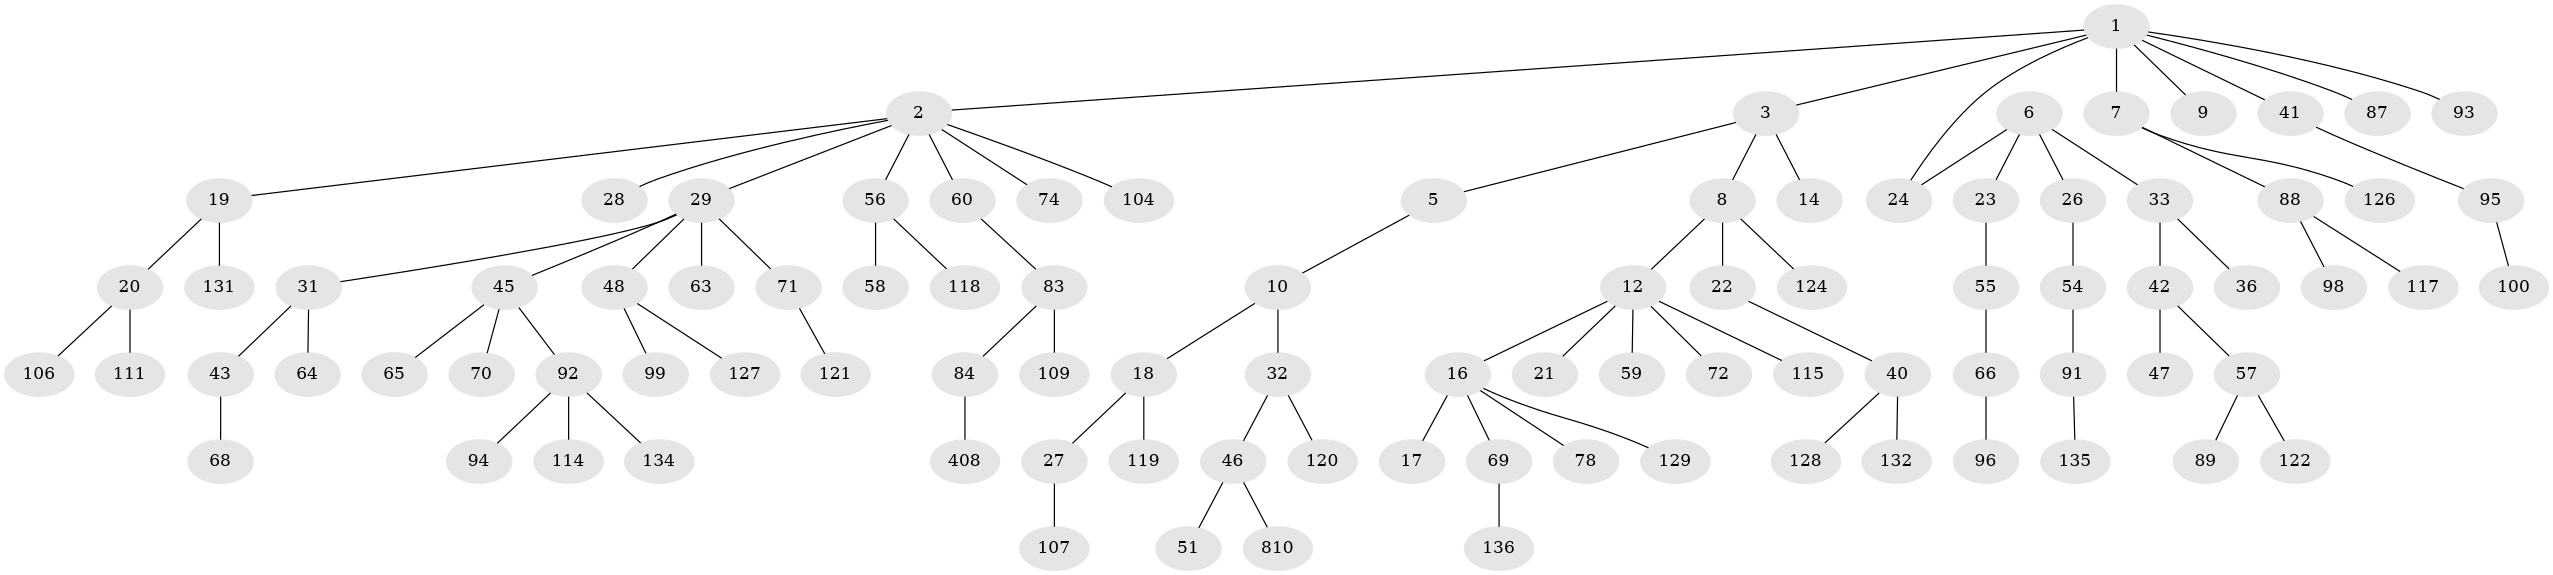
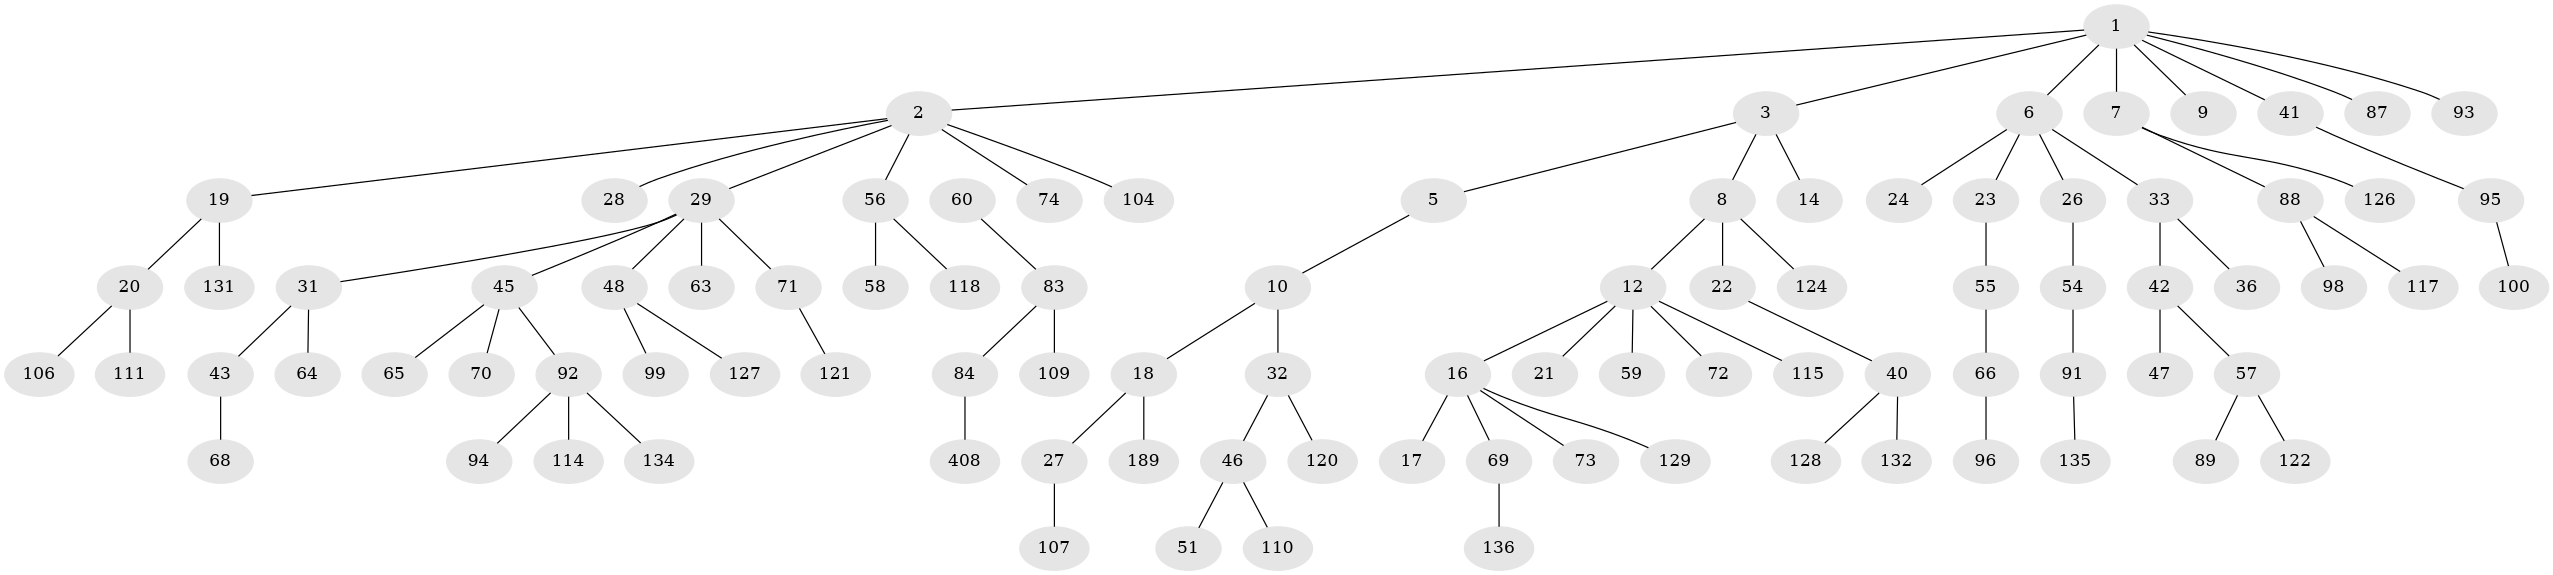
  graph {
    node [color=gray90 style=filled]
    1 [super="+4"]
    2 [super="+11"]
    3 [super="+13"]
    6 [super="+15"]
    7 [super="+37"]
    9
    41 [super="+73"]
    87
    93
    19 [super="+34"]
    28
    29 [super="+35"]
    56 [super="+62"]
    60 [super="+67"]
    74
    104
    5 [super="+130"]
    8 [super="+123"]
    14
    23 [super="+25"]
    24
    26 [super="+30"]
    33 [super="+86"]
    88 [super="+113"]
    126
    95 [super="+125"]
    20 [super="+52"]
    131
    31 [super="+101"]
    45 [super="+50"]
    48 [super="+79"]
    63
    71 [super="+76"]
    58 [super="+61"]
    118
    83
    10
    12 [super="+97"]
    22
    124
    18 [super="+75"]
    32 [super="+53"]
    55
    54 [super="+77"]
    42 [super="+102"]
    36 [super="+38"]
    47
    57
    98
    117
    16 [super="+39"]
    21
    59
    72
    115
    40 [super="+44"]
    27 [super="+133"]
-   119
+   119 [label=189]
    46 [super="+105"]
    120
    17 [super="+112"]
    69 [super="+80"]
-   78
+   78 [label=73]
    129
    136
    107
    106
    111
    128
    132
    66
    91
    43 [super="+49"]
    64 [super="+85"]
    65
    70 [super="+81"]
    n77 [label=92 super="+92"]
    99
    127
    121
    68 [super="+103"]
    51
-   110 [label=810]
+   110
    100 [super="+116"]
    89
    122
    94
    114
    134
    135
    96
    84 [super="+90"]
    109
    n94 [label=408]
    1 -- 2
    1 -- 3
-   1 -- 24
+   1 -- 6
    1 -- 7
    1 -- 9
    1 -- 41
    1 -- 87
    1 -- 93
    2 -- 19
    2 -- 28
    2 -- 29
    2 -- 56
-   2 -- 60
    2 -- 74
    2 -- 104
    3 -- 5
    3 -- 8
    3 -- 14
    6 -- 23
    6 -- 24
    6 -- 26
    6 -- 33
    7 -- 88
    7 -- 126
    41 -- 95
    19 -- 20
    19 -- 131
    29 -- 31
    29 -- 45
    29 -- 48
    29 -- 63
    29 -- 71
    56 -- 58
    56 -- 118
    60 -- 83
    5 -- 10
    8 -- 12
    8 -- 22
    8 -- 124
    23 -- 55
    26 -- 54
    33 -- 42
    33 -- 36
    88 -- 98
    88 -- 117
    95 -- 100
    20 -- 106
    20 -- 111
    31 -- 43
    31 -- 64
    45 -- 65
    45 -- 70
    45 -- n77
    48 -- 99
    48 -- 127
    71 -- 121
    83 -- 84
    83 -- 109
    10 -- 18
    10 -- 32
    12 -- 16
    12 -- 21
    12 -- 59
    12 -- 72
    12 -- 115
    22 -- 40
    18 -- 27
    18 -- 119
    32 -- 46
    32 -- 120
    55 -- 66
    54 -- 91
    42 -- 47
    42 -- 57
    57 -- 89
    57 -- 122
    16 -- 17
    16 -- 69
    16 -- 78
    16 -- 129
    40 -- 128
    40 -- 132
    27 -- 107
    46 -- 51
    46 -- 110
    69 -- 136
    66 -- 96
    91 -- 135
    43 -- 68
    n77 -- 94
    n77 -- 114
    n77 -- 134
    84 -- n94
  }
